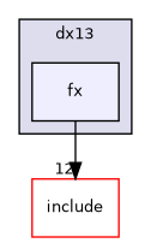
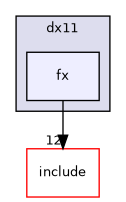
  digraph {
    compound=true
    node [fontname=Helvetica fontsize=10 shape=box style=filled]
    n1 [fillcolor="#eeeeff" label=fx pencolor=black]
    n2 [color=red fillcolor=white label=include]
    subgraph cluster_1 {
      bgcolor="#ddddee"
      fontname=Helvetica
      fontsize=10
-     label=dx13
+     label=dx11
      pencolor=black
      n1
    }
    n1 -> n2 [headlabel=12 labeldistance=1.5 labelfontname=Helvetica labelfontsize=10]
  }
